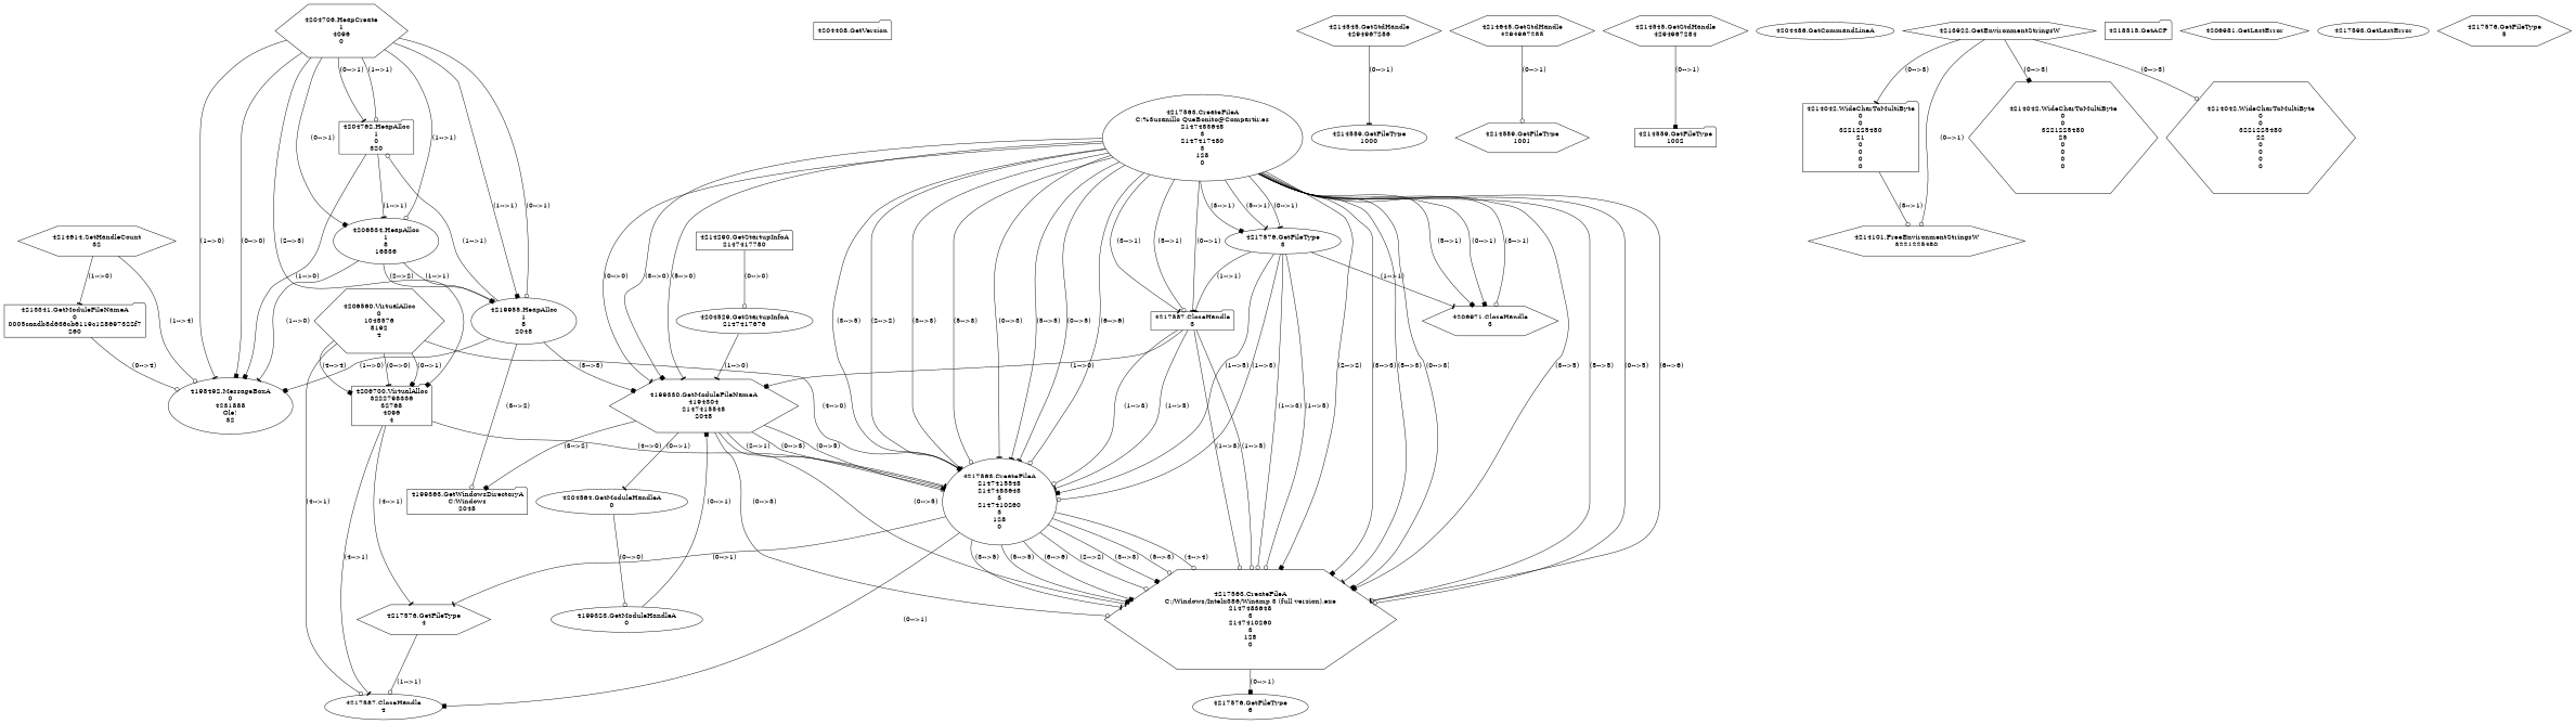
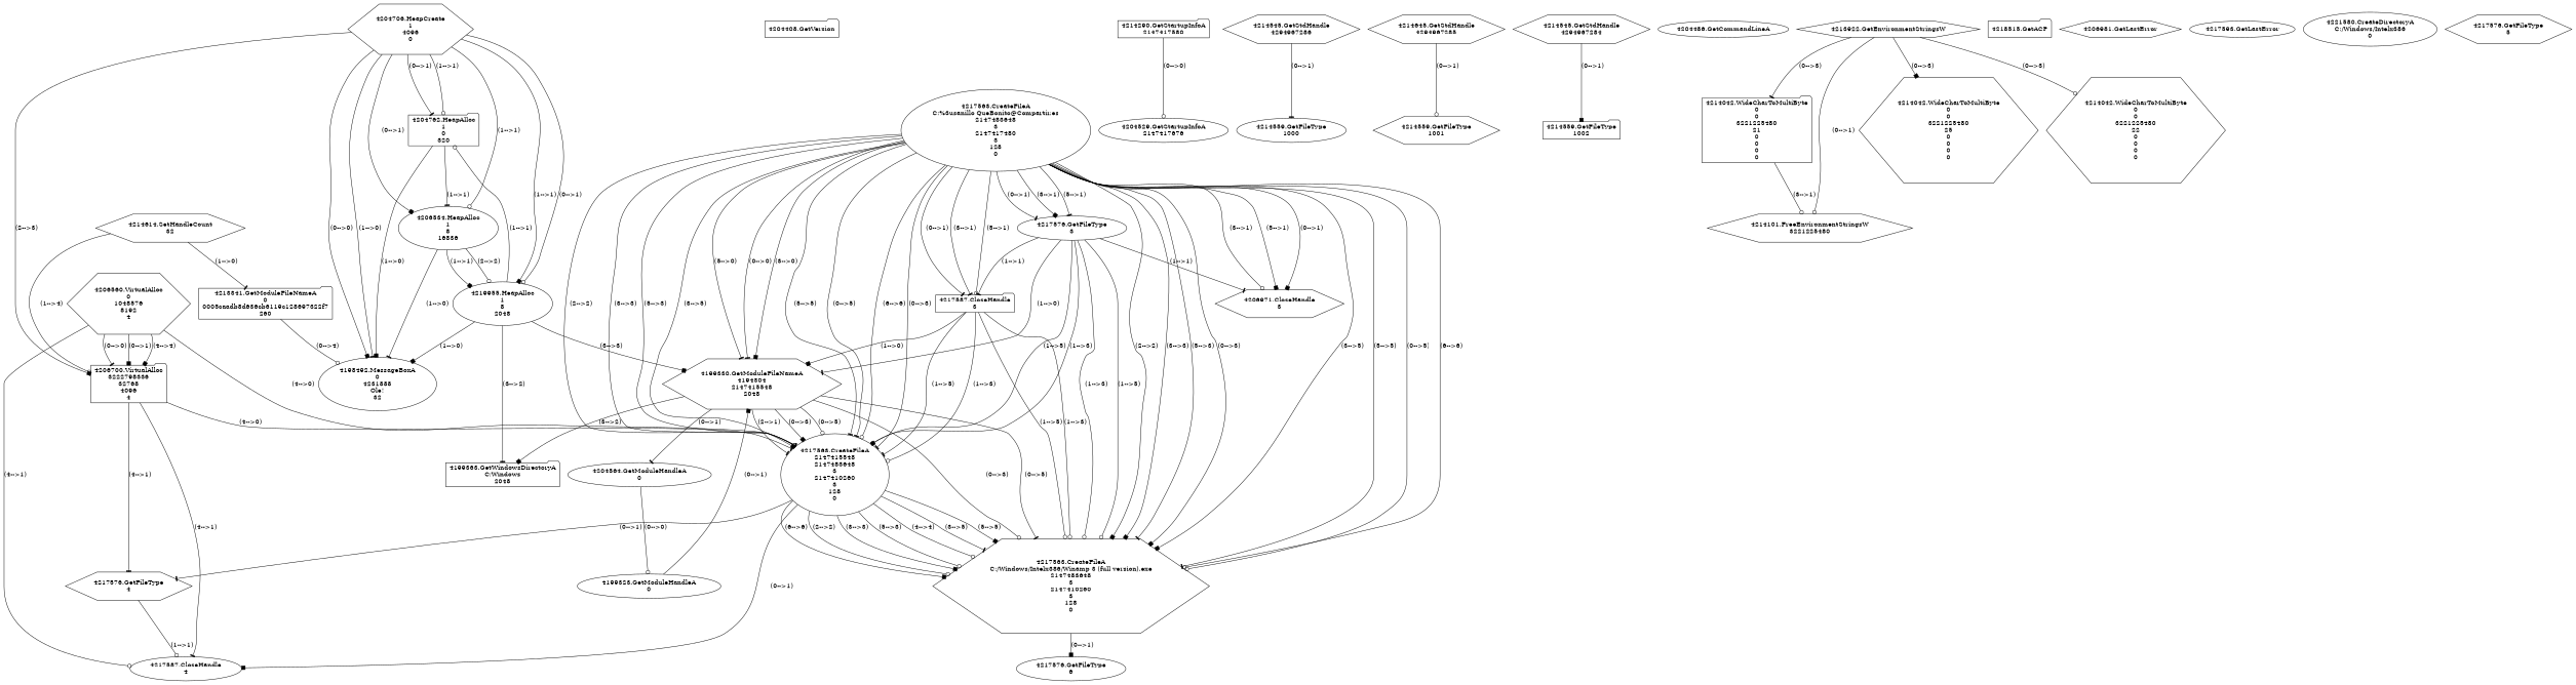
  digraph {
    node [shape=hexagon]
    edge [arrowhead=tee]
    n1 [label="4213341.GetModuleFileNameA\n0\n0005caadb8d636cb6119c128697322f7\n260" shape=folder]
    n2 [label="4198492.MessageBoxA\n0\n4231888\nOle!\n32" shape=ellipse]
    n3 [label="4204408.GetVersion\n" shape=folder]
    n4 [label="4204706.HeapCreate\n1\n4096\n0"]
    n5 [label="4204762.HeapAlloc\n1\n0\n320" shape=folder]
    n6 [label="4206534.HeapAlloc\n1\n8\n16836" shape=ellipse]
    n7 [label="4206700.VirtualAlloc\n3222798336\n32768\n4096\n4" shape=folder]
    n8 [label="4219955.HeapAlloc\n1\n8\n2048" shape=ellipse]
    n9 [label="4217563.CreateFileA\n2147415548\n2147483648\n3\n2147410260\n3\n128\n0" shape=ellipse]
    n10 [label="4217576.GetFileType\n4"]
    n11 [label="4217587.CloseHandle\n4" shape=ellipse]
    n12 [label="4199330.GetModuleFileNameA\n4194304\n2147415548\n2048"]
    n13 [label="4199363.GetWindowsDirectoryA\nC:\Windows\n2048" shape=folder]
    n14 [label="4206560.VirtualAlloc\n0\n1048576\n8192\n4"]
    n15 [label="4217563.CreateFileA\nC:/Windows/Intelx386/Winamp 3 (full version).exe\n2147483648\n3\n2147410260\n3\n128\n0"]
-   n16 [label="4214290.GetStartupInfoA\n2147417780" shape=folder]
+   n16 [label="4214290.GetStartupInfoA\n2147417580" shape=folder]
    n17 [label="4204529.GetStartupInfoA\n2147417676" shape=ellipse]
    n18 [label="4214545.GetStdHandle\n4294967286"]
    n19 [label="4214559.GetFileType\n1000" shape=ellipse]
    n20 [label="4214645.GetStdHandle\n4294967285"]
    n21 [label="4214559.GetFileType\n1001"]
    n22 [label="4214545.GetStdHandle\n4294967284"]
    n23 [label="4214559.GetFileType\n1002" shape=folder]
    n24 [label="4214614.SetHandleCount\n32"]
    n25 [label="4204486.GetCommandLineA\n" shape=ellipse]
    n26 [label="4213922.GetEnvironmentStringsW\n"]
    n27 [label="4214042.WideCharToMultiByte\n0\n0\n3221225480\n21\n0\n0\n0\n0" shape=folder]
    n28 [label="4214101.FreeEnvironmentStringsW\n3221225480"]
    n29 [label="4214042.WideCharToMultiByte\n0\n0\n3221225480\n25\n0\n0\n0\n0"]
    n30 [label="4214042.WideCharToMultiByte\n0\n0\n3221225480\n22\n0\n0\n0\n0"]
    n31 [label="4218515.GetACP\n" shape=folder]
    n32 [label="4204564.GetModuleHandleA\n0" shape=ellipse]
    n33 [label="4199323.GetModuleHandleA\n0" shape=ellipse]
    n34 [label="4217563.CreateFileA\nC:\Gusanillo QueBonito@Compartir.es\n2147483648\n3\n2147417480\n3\n128\n0" shape=ellipse]
    n35 [label="4217576.GetFileType\n3" shape=ellipse]
    n36 [label="4206971.CloseHandle\n3"]
    n37 [label="4217587.CloseHandle\n3" shape=folder]
    n38 [label="4217576.GetFileType\n6" shape=ellipse]
    n39 [label="4206981.GetLastError\n"]
    n40 [label="4217593.GetLastError\n" shape=ellipse]
+   n41 [label="4221580.CreateDirectoryA\nC:/Windows/Intelx386\n0" shape=ellipse]
    n42 [label="4217576.GetFileType\n5"]
    n1 -> n2 [arrowhead=odot label="(0-->4)"]
    n4 -> n2 [label="(1-->0)"]
    n4 -> n2 [arrowhead=box label="(0-->0)"]
    n4 -> n5 [arrowhead=odot label="(1-->1)"]
    n4 -> n5 [label="(0-->1)"]
    n4 -> n6 [arrowhead=odot label="(1-->1)"]
    n4 -> n6 [arrowhead=box label="(0-->1)"]
    n4 -> n7 [arrowhead=box label="(2-->3)"]
    n4 -> n8 [arrowhead=box label="(1-->1)"]
    n4 -> n8 [arrowhead=odot label="(0-->1)"]
    n5 -> n2 [arrowhead=box label="(1-->0)"]
    n5 -> n6 [label="(1-->1)"]
    n6 -> n2 [label="(1-->0)"]
    n6 -> n8 [arrowhead=box label="(1-->1)"]
    n6 -> n8 [arrowhead=odot label="(2-->2)"]
    n7 -> n9 [label="(4-->0)"]
    n7 -> n10 [label="(4-->1)"]
    n7 -> n11 [label="(4-->1)"]
    n8 -> n2 [arrowhead=box label="(1-->0)"]
    n8 -> n5 [arrowhead=odot label="(1-->1)"]
    n8 -> n12 [arrowhead=box label="(3-->3)"]
-   n8 -> n13 [arrowhead=odot label="(3-->2)"]
+   n8 -> n13 [label="(3-->2)"]
    n9 -> n10 [label="(0-->1)"]
    n9 -> n11 [arrowhead=box label="(0-->1)"]
    n9 -> n15 [arrowhead=odot label="(2-->2)"]
    n9 -> n15 [arrowhead=box label="(3-->3)"]
    n9 -> n15 [arrowhead=odot label="(5-->3)"]
    n9 -> n15 [arrowhead=odot label="(4-->4)"]
    n9 -> n15 [label="(3-->5)"]
    n9 -> n15 [arrowhead=box label="(5-->5)"]
    n9 -> n15 [arrowhead=box label="(6-->6)"]
    n10 -> n11 [arrowhead=odot label="(1-->1)"]
    n12 -> n9 [label="(2-->1)"]
    n12 -> n9 [arrowhead=box label="(0-->3)"]
    n12 -> n9 [arrowhead=odot label="(0-->5)"]
    n12 -> n13 [arrowhead=box label="(3-->2)"]
    n12 -> n15 [arrowhead=odot label="(0-->3)"]
    n12 -> n15 [label="(0-->5)"]
    n12 -> n32 [label="(0-->1)"]
    n14 -> n7 [arrowhead=box label="(0-->1)"]
    n14 -> n7 [arrowhead=box label="(4-->4)"]
    n14 -> n7 [label="(0-->0)"]
    n14 -> n9 [arrowhead=odot label="(4-->0)"]
    n14 -> n11 [arrowhead=odot label="(4-->1)"]
    n15 -> n38 [arrowhead=box label="(0-->1)"]
    n16 -> n17 [arrowhead=odot label="(0-->0)"]
    n18 -> n19 [label="(0-->1)"]
    n20 -> n21 [arrowhead=odot label="(0-->1)"]
    n22 -> n23 [arrowhead=box label="(0-->1)"]
    n24 -> n1 [label="(1-->0)"]
-   n24 -> n2 [arrowhead=odot label="(1-->4)"]
+   n24 -> n7 [arrowhead=odot label="(1-->4)"]
    n26 -> n27 [label="(0-->3)"]
    n26 -> n28 [arrowhead=odot label="(0-->1)"]
    n26 -> n29 [arrowhead=box label="(0-->3)"]
    n26 -> n30 [arrowhead=odot label="(0-->3)"]
    n27 -> n28 [arrowhead=odot label="(3-->1)"]
    n32 -> n33 [arrowhead=odot label="(0-->0)"]
    n33 -> n12 [arrowhead=box label="(0-->1)"]
    n34 -> n9 [label="(2-->2)"]
    n34 -> n9 [label="(3-->3)"]
    n34 -> n9 [arrowhead=odot label="(5-->3)"]
    n34 -> n9 [label="(0-->3)"]
    n34 -> n9 [arrowhead=box label="(3-->5)"]
    n34 -> n9 [label="(5-->5)"]
    n34 -> n9 [label="(0-->5)"]
    n34 -> n9 [arrowhead=odot label="(6-->6)"]
    n34 -> n12 [arrowhead=box label="(3-->0)"]
    n34 -> n12 [label="(5-->0)"]
    n34 -> n12 [label="(0-->0)"]
    n34 -> n15 [arrowhead=box label="(2-->2)"]
    n34 -> n15 [arrowhead=box label="(3-->3)"]
    n34 -> n15 [label="(5-->3)"]
    n34 -> n15 [arrowhead=box label="(0-->3)"]
    n34 -> n15 [arrowhead=box label="(3-->5)"]
    n34 -> n15 [label="(5-->5)"]
    n34 -> n15 [arrowhead=odot label="(0-->5)"]
    n34 -> n15 [arrowhead=odot label="(6-->6)"]
    n34 -> n35 [arrowhead=box label="(3-->1)"]
    n34 -> n35 [label="(5-->1)"]
    n34 -> n35 [label="(0-->1)"]
    n34 -> n36 [arrowhead=odot label="(3-->1)"]
    n34 -> n36 [arrowhead=box label="(5-->1)"]
    n34 -> n36 [arrowhead=box label="(0-->1)"]
    n34 -> n37 [label="(3-->1)"]
    n34 -> n37 [arrowhead=odot label="(5-->1)"]
    n34 -> n37 [label="(0-->1)"]
    n35 -> n9 [arrowhead=odot label="(1-->3)"]
    n35 -> n9 [arrowhead=box label="(1-->5)"]
-   n17 -> n12 [label="(1-->0)"]
+   n35 -> n12 [label="(1-->0)"]
    n35 -> n15 [arrowhead=odot label="(1-->3)"]
    n35 -> n15 [arrowhead=odot label="(1-->5)"]
    n35 -> n36 [label="(1-->1)"]
    n35 -> n37 [label="(1-->1)"]
    n37 -> n9 [arrowhead=odot label="(1-->3)"]
    n37 -> n9 [label="(1-->5)"]
    n37 -> n12 [arrowhead=box label="(1-->0)"]
    n37 -> n15 [arrowhead=odot label="(1-->3)"]
    n37 -> n15 [arrowhead=odot label="(1-->5)"]
  }
